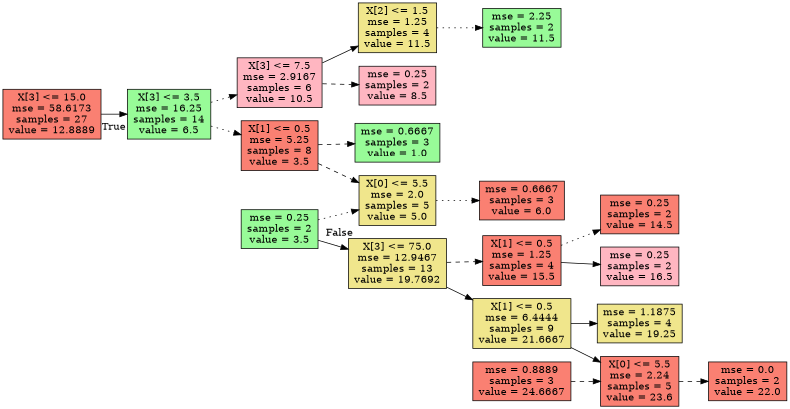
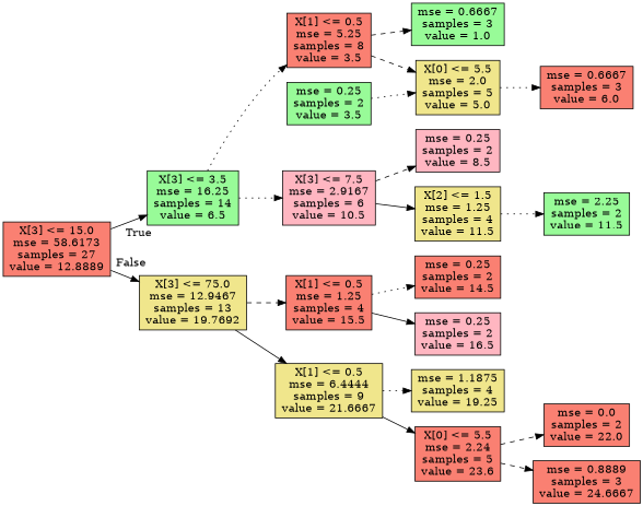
  digraph {
    rankdir=LR
    node [fillcolor=salmon shape=box style=filled]
    edge [style=solid]
    n1 [label="X[3] <= 15.0\nmse = 58.6173\nsamples = 27\nvalue = 12.8889"]
    n2 [fillcolor=palegreen label="X[3] <= 3.5\nmse = 16.25\nsamples = 14\nvalue = 6.5"]
    n3 [fillcolor=khaki label="X[3] <= 75.0\nmse = 12.9467\nsamples = 13\nvalue = 19.7692"]
    n4 [label="X[1] <= 0.5\nmse = 5.25\nsamples = 8\nvalue = 3.5"]
    n5 [fillcolor=lightpink label="X[3] <= 7.5\nmse = 2.9167\nsamples = 6\nvalue = 10.5"]
    n6 [label="X[1] <= 0.5\nmse = 1.25\nsamples = 4\nvalue = 15.5"]
    n7 [fillcolor=khaki label="X[1] <= 0.5\nmse = 6.4444\nsamples = 9\nvalue = 21.6667"]
    n8 [fillcolor=palegreen label="mse = 0.6667\nsamples = 3\nvalue = 1.0"]
    n9 [fillcolor=khaki label="X[0] <= 5.5\nmse = 2.0\nsamples = 5\nvalue = 5.0"]
    n10 [fillcolor=lightpink label="mse = 0.25\nsamples = 2\nvalue = 8.5"]
    n11 [fillcolor=khaki label="X[2] <= 1.5\nmse = 1.25\nsamples = 4\nvalue = 11.5"]
    n12 [label="mse = 0.6667\nsamples = 3\nvalue = 6.0"]
    n13 [fillcolor=palegreen label="mse = 0.25\nsamples = 2\nvalue = 3.5"]
    n14 [fillcolor=palegreen label="mse = 2.25\nsamples = 2\nvalue = 11.5"]
    n15 [label="mse = 0.25\nsamples = 2\nvalue = 14.5"]
    n16 [fillcolor=lightpink label="mse = 0.25\nsamples = 2\nvalue = 16.5"]
    n17 [fillcolor=khaki label="mse = 1.1875\nsamples = 4\nvalue = 19.25"]
    n18 [label="X[0] <= 5.5\nmse = 2.24\nsamples = 5\nvalue = 23.6"]
    n19 [label="mse = 0.0\nsamples = 2\nvalue = 22.0"]
    n20 [label="mse = 0.8889\nsamples = 3\nvalue = 24.6667"]
    n1 -> n2 [headlabel=True labelangle=45 labeldistance=2.5]
-   n13 -> n3 [headlabel=False labelangle=-45 labeldistance=2.5]
+   n1 -> n3 [headlabel=False labelangle=-45 labeldistance=2.5]
    n2 -> n4 [style=dotted]
    n2 -> n5 [style=dotted]
    n3 -> n6 [style=dashed]
    n3 -> n7
    n4 -> n8 [style=dashed]
    n4 -> n9 [style=dashed]
    n5 -> n10 [style=dashed]
    n5 -> n11
    n6 -> n15 [style=dotted]
    n6 -> n16
-   n7 -> n17
+   n7 -> n17 [style=dotted]
    n7 -> n18
    n9 -> n12 [style=dotted]
    n11 -> n14 [style=dotted]
    n13 -> n9 [style=dotted]
    n18 -> n19 [style=dashed]
-   n20 -> n18 [style=dashed]
+   n18 -> n20 [style=dashed]
  }
